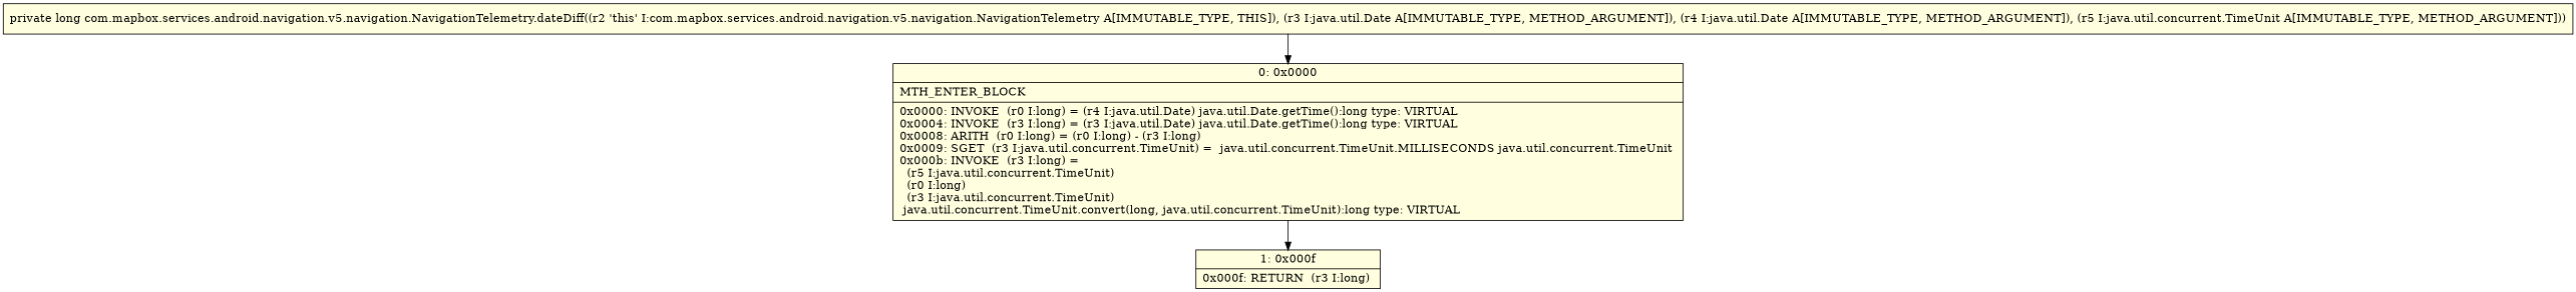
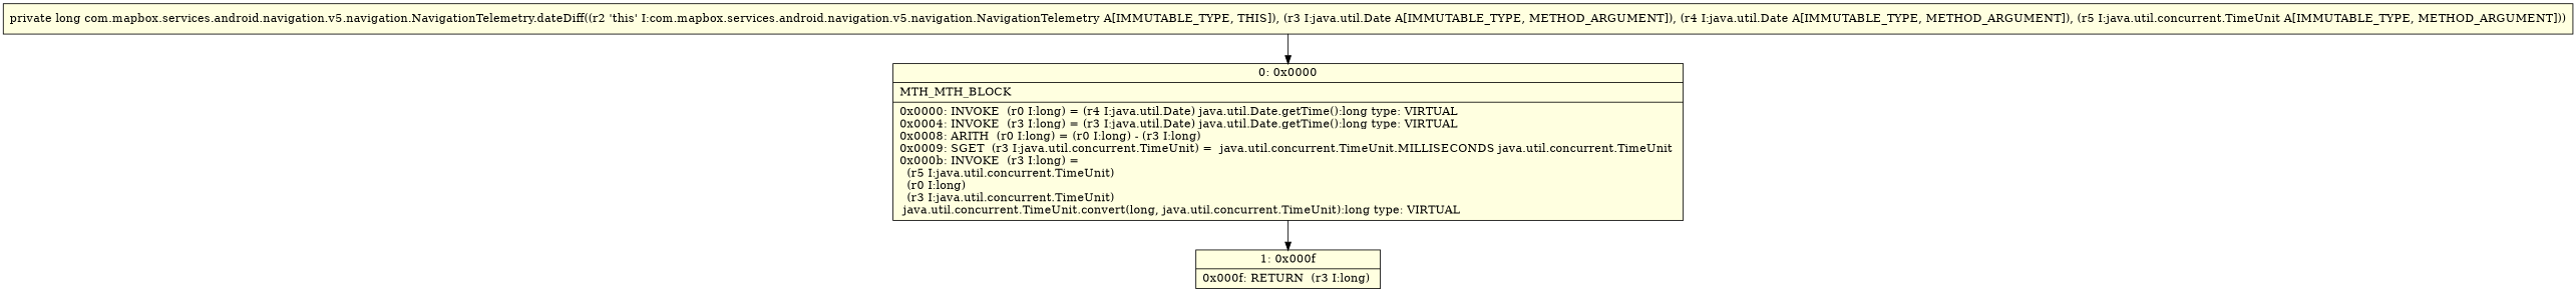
  digraph {
    node [shape=record style=filled fillcolor=lightyellow]
-   n1 [label="{0\:\ 0x0000|MTH_ENTER_BLOCK\l|0x0000: INVOKE  (r0 I:long) = (r4 I:java.util.Date) java.util.Date.getTime():long type: VIRTUAL \l0x0004: INVOKE  (r3 I:long) = (r3 I:java.util.Date) java.util.Date.getTime():long type: VIRTUAL \l0x0008: ARITH  (r0 I:long) = (r0 I:long) \- (r3 I:long) \l0x0009: SGET  (r3 I:java.util.concurrent.TimeUnit) =  java.util.concurrent.TimeUnit.MILLISECONDS java.util.concurrent.TimeUnit \l0x000b: INVOKE  (r3 I:long) = \l  (r5 I:java.util.concurrent.TimeUnit)\l  (r0 I:long)\l  (r3 I:java.util.concurrent.TimeUnit)\l java.util.concurrent.TimeUnit.convert(long, java.util.concurrent.TimeUnit):long type: VIRTUAL \l}"]
+   n1 [label="{0\:\ 0x0000|MTH_MTH_BLOCK\l|0x0000: INVOKE  (r0 I:long) = (r4 I:java.util.Date) java.util.Date.getTime():long type: VIRTUAL \l0x0004: INVOKE  (r3 I:long) = (r3 I:java.util.Date) java.util.Date.getTime():long type: VIRTUAL \l0x0008: ARITH  (r0 I:long) = (r0 I:long) \- (r3 I:long) \l0x0009: SGET  (r3 I:java.util.concurrent.TimeUnit) =  java.util.concurrent.TimeUnit.MILLISECONDS java.util.concurrent.TimeUnit \l0x000b: INVOKE  (r3 I:long) = \l  (r5 I:java.util.concurrent.TimeUnit)\l  (r0 I:long)\l  (r3 I:java.util.concurrent.TimeUnit)\l java.util.concurrent.TimeUnit.convert(long, java.util.concurrent.TimeUnit):long type: VIRTUAL \l}"]
    n2 [label="{1\:\ 0x000f|0x000f: RETURN  (r3 I:long) \l}"]
    n3 [label="{private long com.mapbox.services.android.navigation.v5.navigation.NavigationTelemetry.dateDiff((r2 'this' I:com.mapbox.services.android.navigation.v5.navigation.NavigationTelemetry A[IMMUTABLE_TYPE, THIS]), (r3 I:java.util.Date A[IMMUTABLE_TYPE, METHOD_ARGUMENT]), (r4 I:java.util.Date A[IMMUTABLE_TYPE, METHOD_ARGUMENT]), (r5 I:java.util.concurrent.TimeUnit A[IMMUTABLE_TYPE, METHOD_ARGUMENT])) }"]
    n1 -> n2
    n3 -> n1
  }
